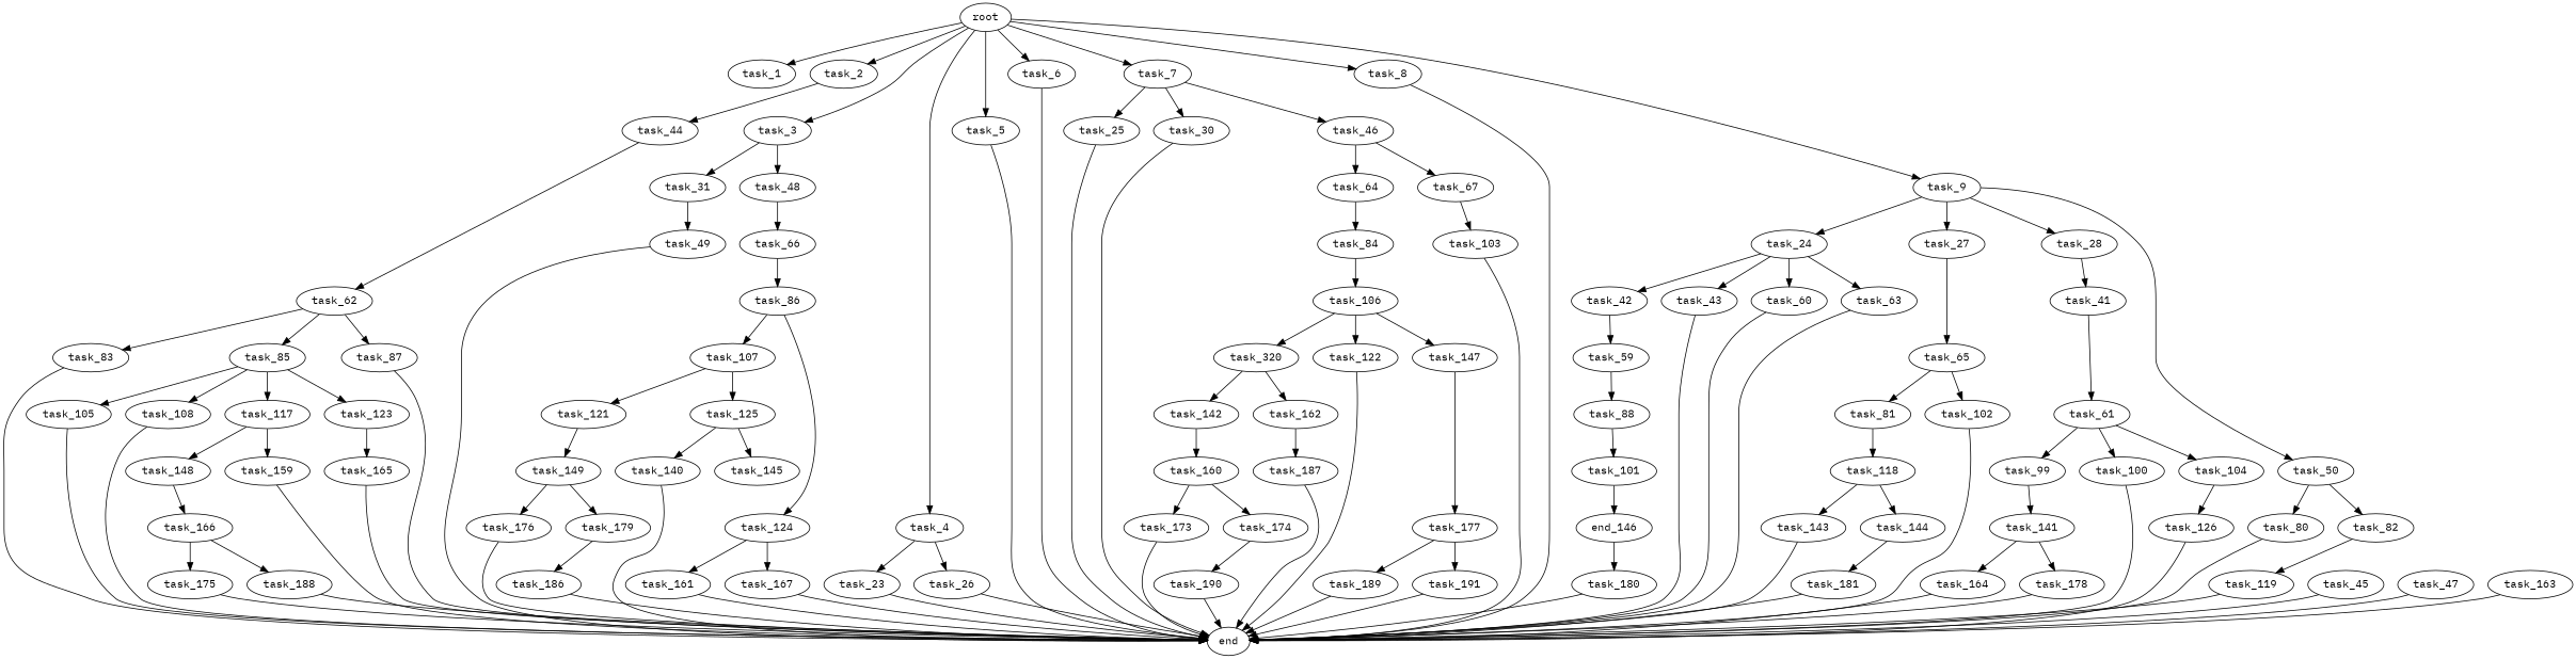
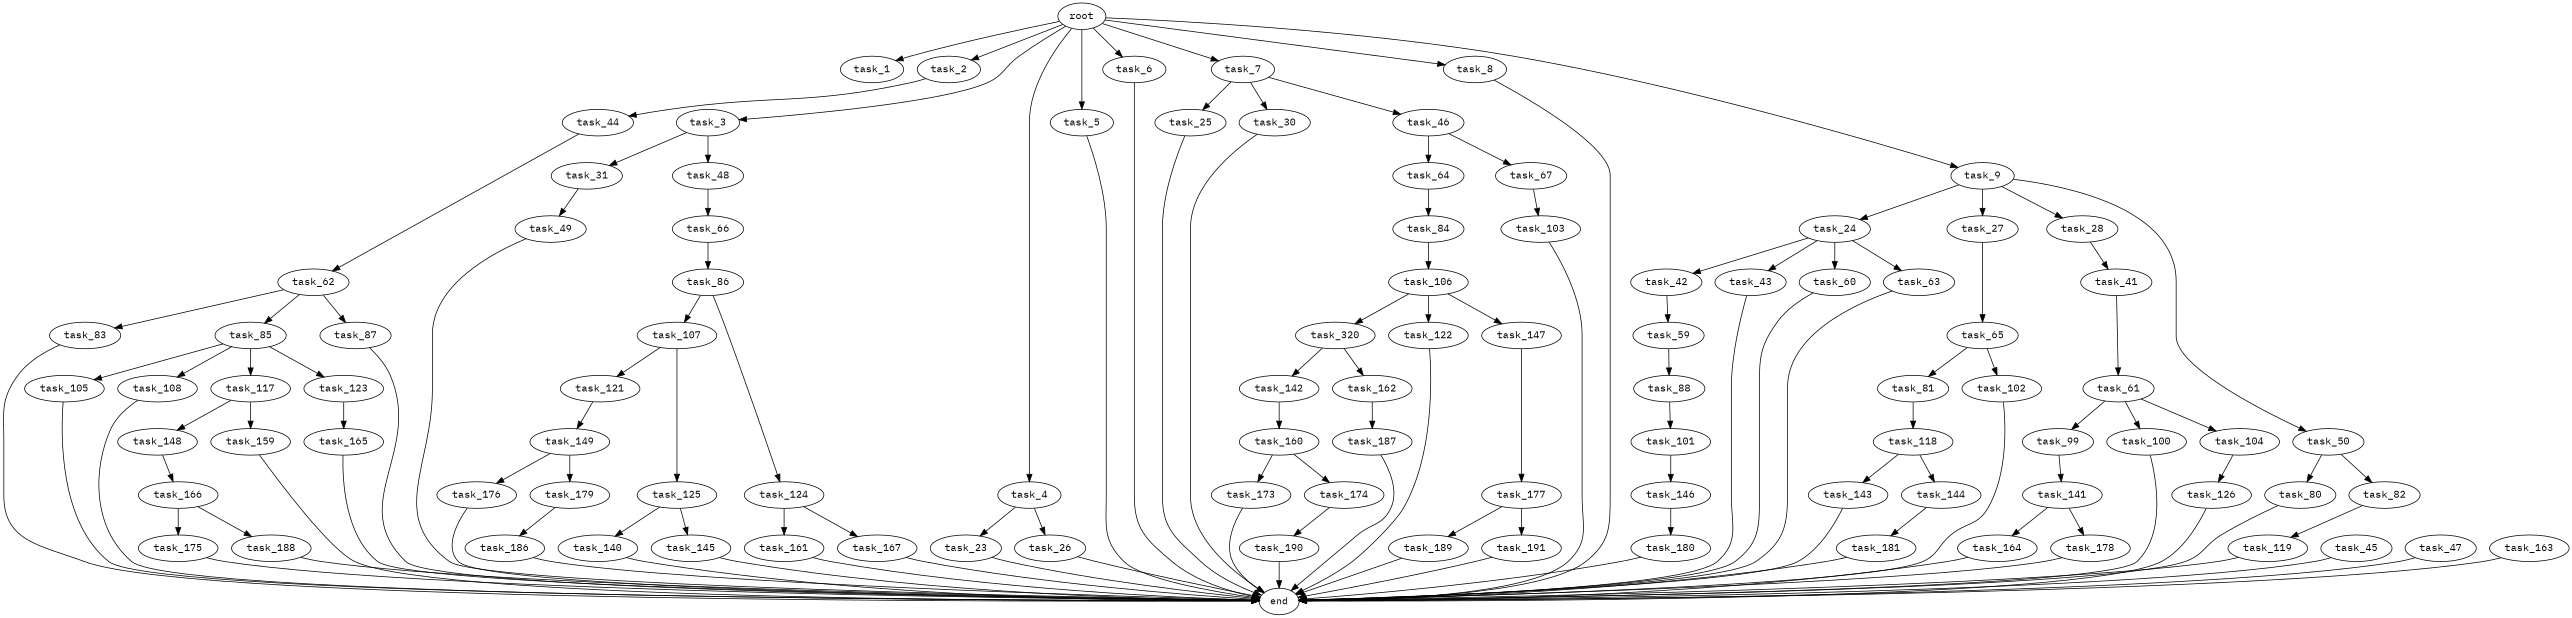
  digraph {
    fontname="IBM Plex Mono"
    node [fontname="IBM Plex Mono"]
    edge [fontname="IBM Plex Mono"]
    root
    task_1
    task_2
    task_3
    task_4
    task_5
    task_6
    task_7
    task_8
    task_9
    task_44
    task_31
    task_48
    task_23
    task_26
    end
    task_25
    task_30
    task_46
    task_24
    task_27
    task_28
    task_50
    task_62
    task_49
    task_66
    task_64
    task_67
    task_42
    task_43
    task_60
    task_63
    task_65
    task_41
    task_80
    task_82
    task_59
    task_81
    task_102
    task_61
    task_45
    task_47
    task_99
    task_100
    task_104
    task_88
    task_83
    task_85
    task_87
    task_84
    task_103
    task_86
    task_119
    task_101
    task_141
    task_126
    task_105
    task_108
    task_117
    task_123
    task_106
    task_118
    task_107
    task_124
    task_143
    task_144
    n67 [label=task_320]
    task_122
    task_147
    task_148
    task_159
    task_165
    task_121
    task_125
    task_161
    task_167
-   task_146 [label=end_146]
+   task_146
    task_164
    task_178
    task_180
    task_142
    task_162
    task_177
    task_149
    task_140
    task_145
    task_166
    task_181
    task_160
    task_187
    task_176
    task_179
    task_163
    task_173
    task_174
    task_189
    task_191
    task_175
    task_188
    task_186
    task_190
    root -> task_1
    root -> task_2
    root -> task_3
    root -> task_4
    root -> task_5
    root -> task_6
    root -> task_7
    root -> task_8
    root -> task_9
    task_2 -> task_44
    task_3 -> task_31
    task_3 -> task_48
    task_4 -> task_23
    task_4 -> task_26
    task_5 -> end
    task_6 -> end
    task_7 -> task_25
    task_7 -> task_30
    task_7 -> task_46
    task_8 -> end
    task_9 -> task_24
    task_9 -> task_27
    task_9 -> task_28
    task_9 -> task_50
    task_44 -> task_62
    task_31 -> task_49
    task_48 -> task_66
    task_23 -> end
    task_26 -> end
    task_25 -> end
    task_30 -> end
    task_46 -> task_64
    task_46 -> task_67
    task_24 -> task_42
    task_24 -> task_43
    task_24 -> task_60
    task_24 -> task_63
    task_27 -> task_65
    task_28 -> task_41
    task_50 -> task_80
    task_50 -> task_82
    task_62 -> task_83
    task_62 -> task_85
    task_62 -> task_87
    task_49 -> end
    task_66 -> task_86
    task_64 -> task_84
    task_67 -> task_103
    task_42 -> task_59
    task_43 -> end
    task_60 -> end
    task_63 -> end
    task_65 -> task_81
    task_65 -> task_102
    task_41 -> task_61
    task_80 -> end
    task_82 -> task_119
    task_59 -> task_88
    task_81 -> task_118
    task_102 -> end
    task_61 -> task_99
    task_61 -> task_100
    task_61 -> task_104
    task_45 -> end
    task_47 -> end
    task_99 -> task_141
    task_100 -> end
    task_104 -> task_126
    task_88 -> task_101
    task_83 -> end
    task_85 -> task_105
    task_85 -> task_108
    task_85 -> task_117
    task_85 -> task_123
    task_87 -> end
    task_84 -> task_106
    task_103 -> end
    task_86 -> task_107
    task_86 -> task_124
    task_119 -> end
    task_101 -> task_146
    task_141 -> task_164
    task_141 -> task_178
    task_126 -> end
    task_105 -> end
    task_108 -> end
    task_117 -> task_148
    task_117 -> task_159
    task_123 -> task_165
    task_106 -> n67
    task_106 -> task_122
    task_106 -> task_147
    task_118 -> task_143
    task_118 -> task_144
    task_107 -> task_121
    task_107 -> task_125
    task_124 -> task_161
    task_124 -> task_167
    task_143 -> end
    task_144 -> task_181
    n67 -> task_142
    n67 -> task_162
    task_122 -> end
    task_147 -> task_177
    task_148 -> task_166
    task_159 -> end
    task_165 -> end
    task_121 -> task_149
    task_125 -> task_140
    task_125 -> task_145
    task_161 -> end
    task_167 -> end
    task_146 -> task_180
    task_164 -> end
    task_178 -> end
    task_180 -> end
    task_142 -> task_160
    task_162 -> task_187
    task_177 -> task_189
    task_177 -> task_191
    task_149 -> task_176
    task_149 -> task_179
    task_140 -> end
+   task_145 -> end
    task_166 -> task_175
    task_166 -> task_188
    task_181 -> end
    task_160 -> task_173
    task_160 -> task_174
    task_187 -> end
    task_176 -> end
    task_179 -> task_186
    task_163 -> end
    task_173 -> end
    task_174 -> task_190
    task_189 -> end
    task_191 -> end
    task_175 -> end
    task_188 -> end
    task_186 -> end
    task_190 -> end
  }
